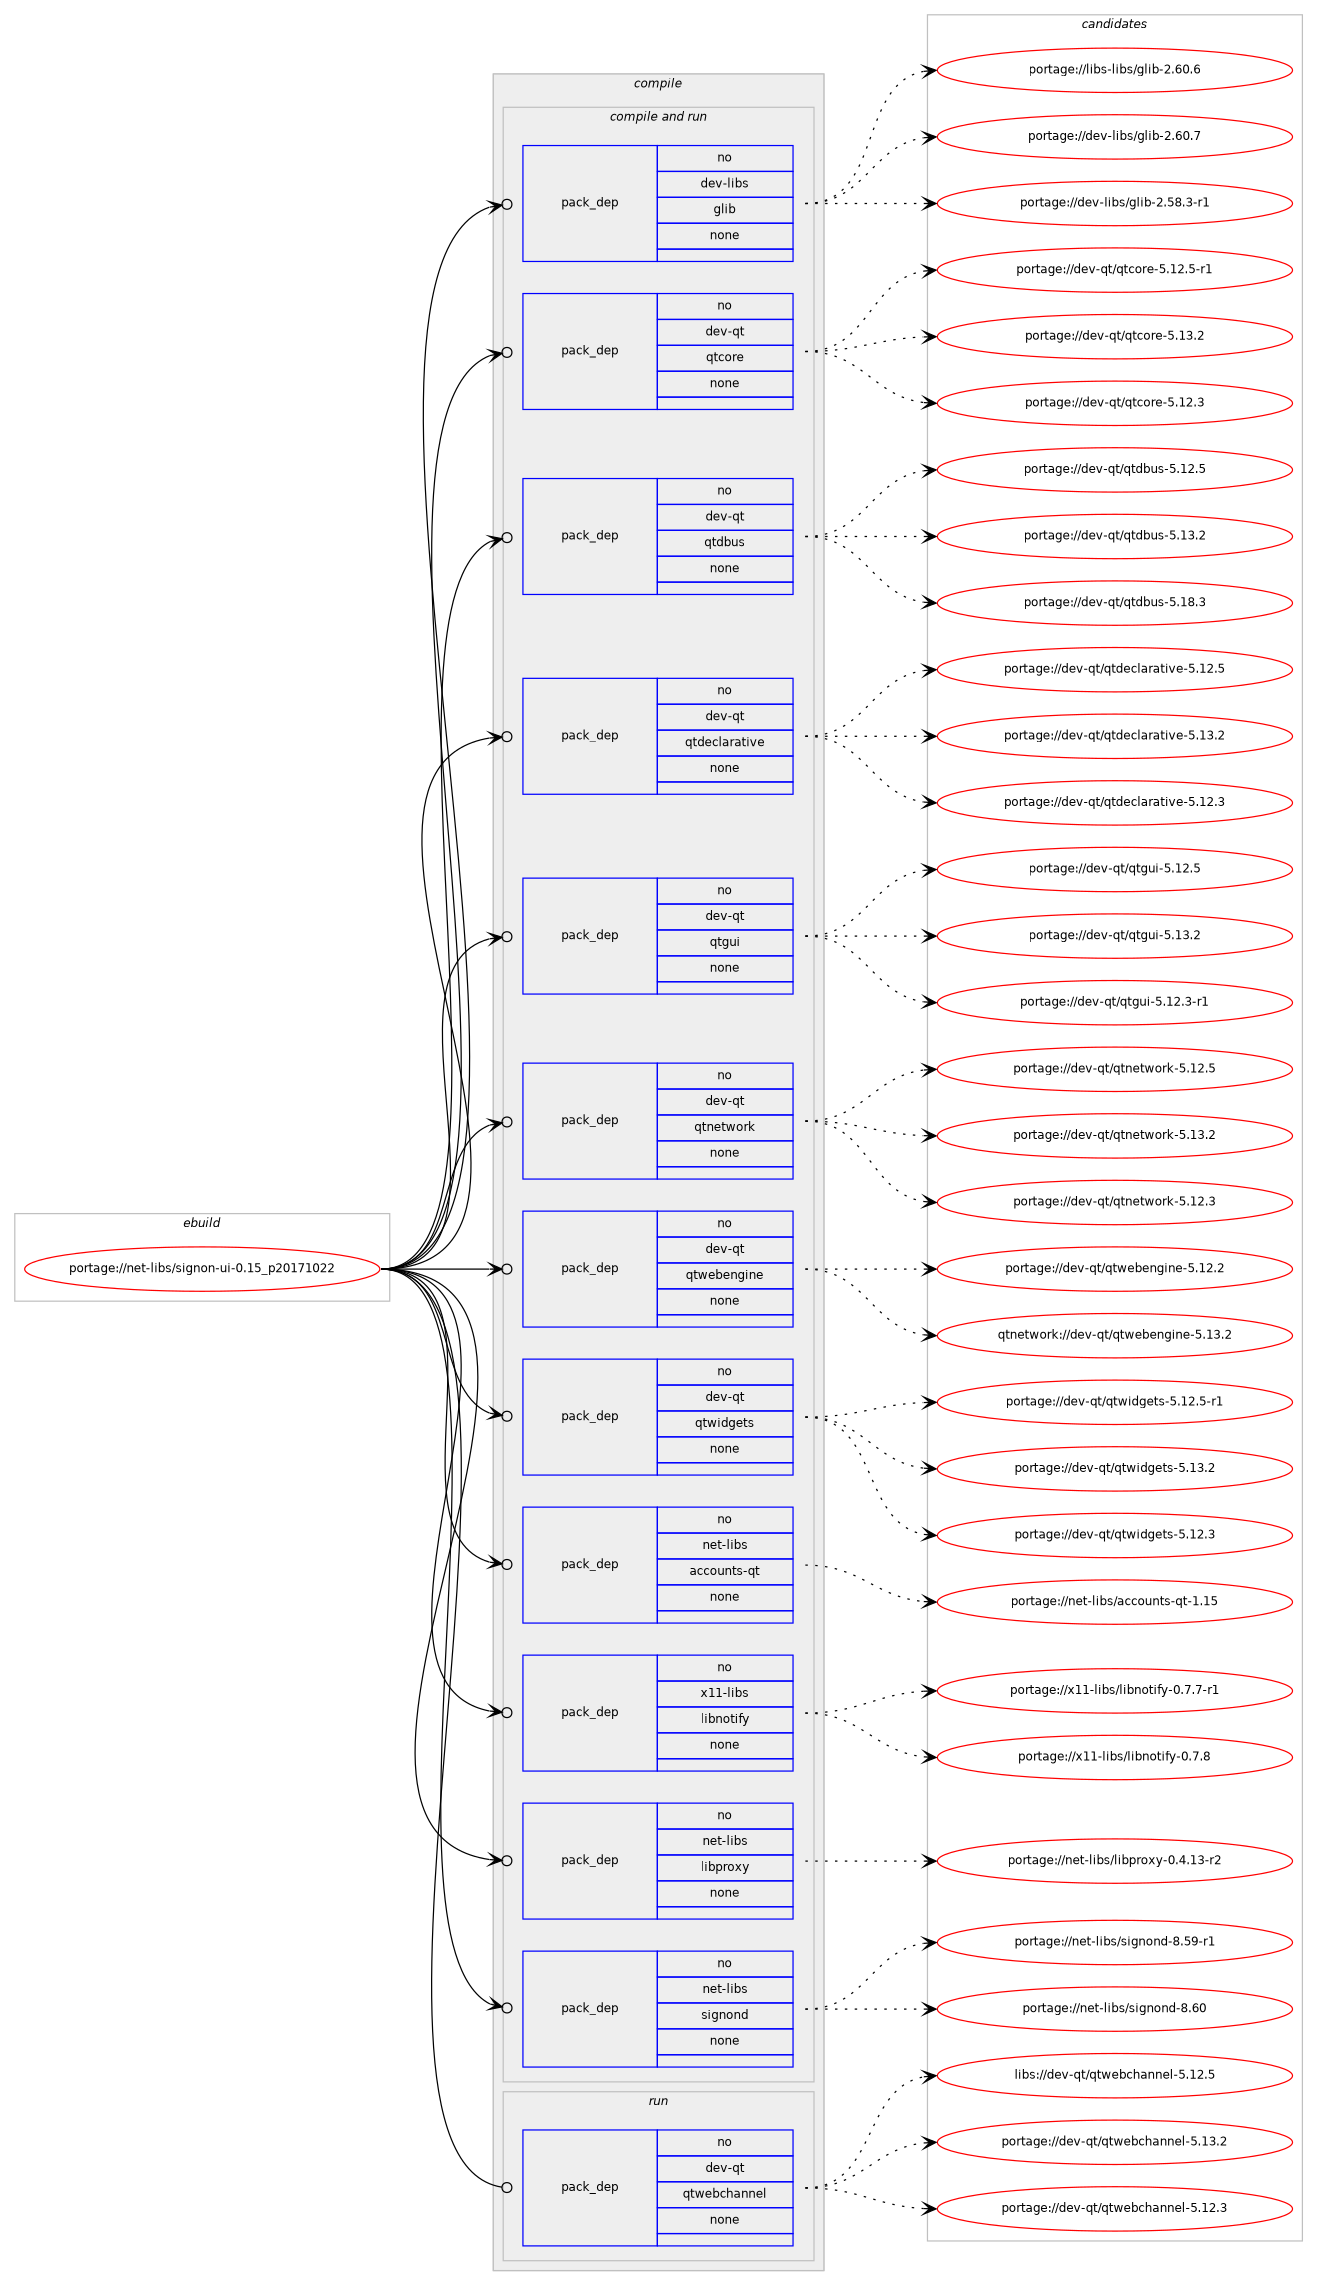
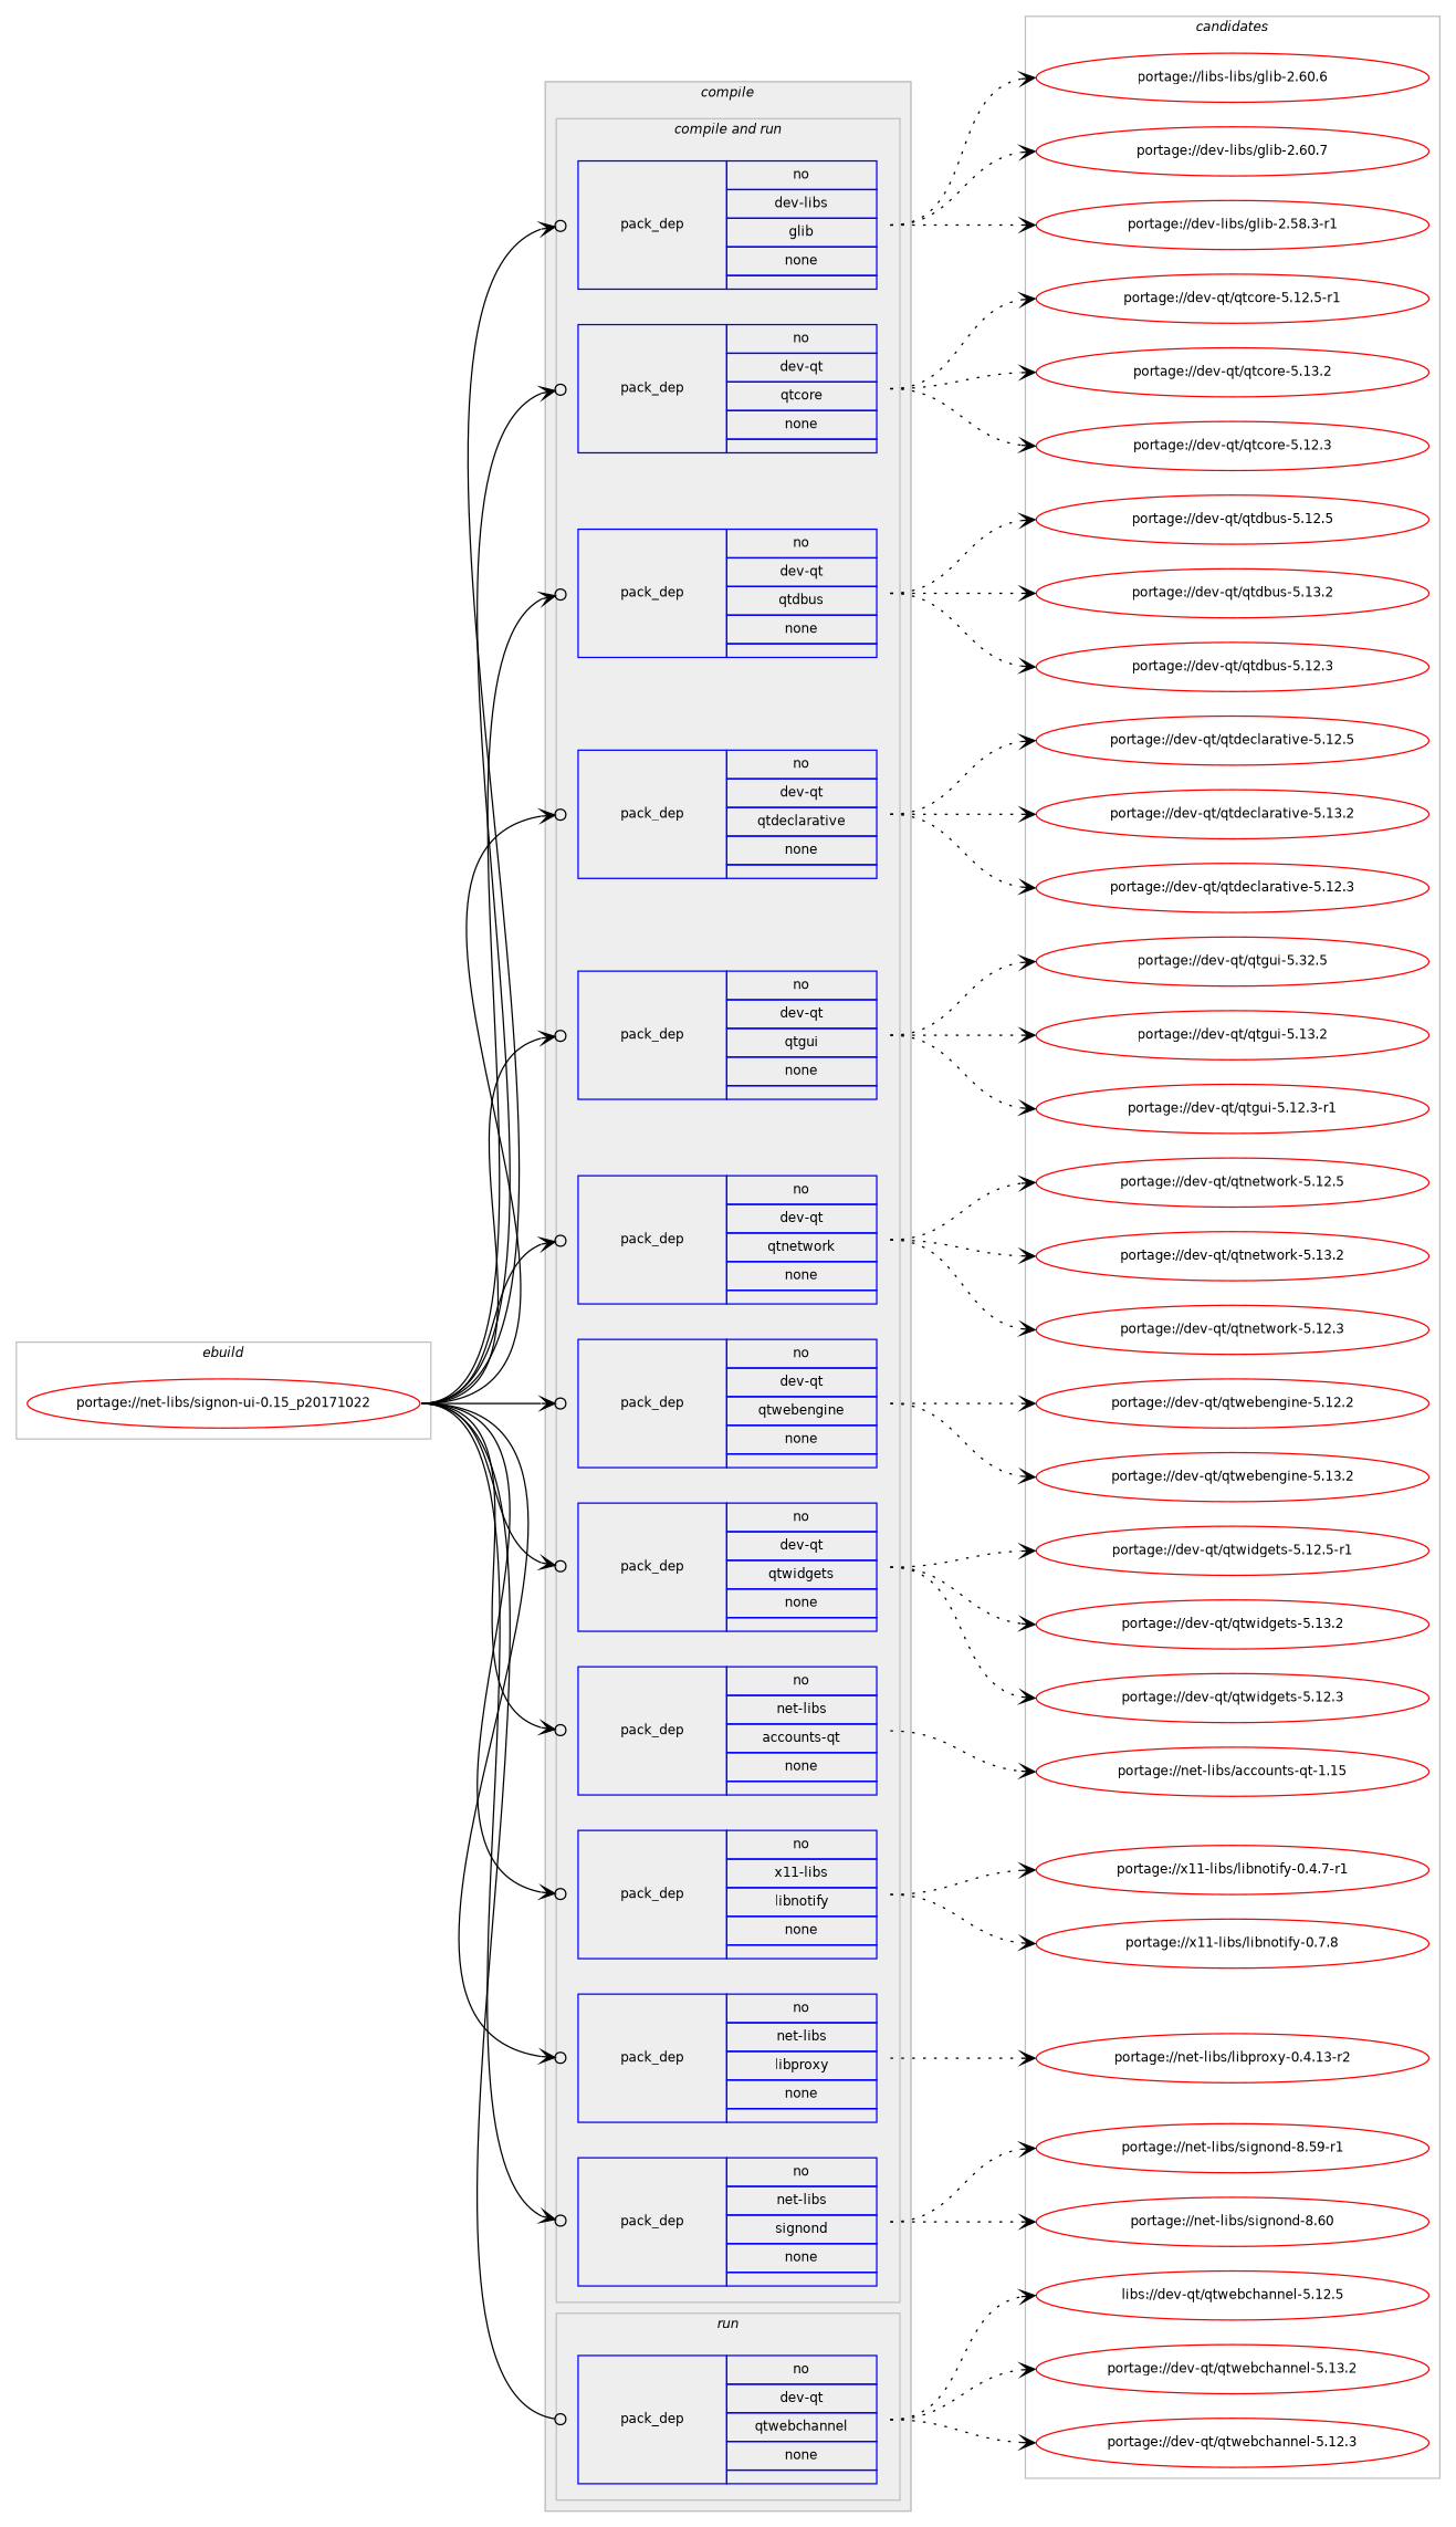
  digraph {
    compound=true
    concentrate=true
    fontname=Helvetica
    fontsize=10
    newrank=true
    rankdir=LR
    ranksep=1.5
    node [color=red fontname=Helvetica fontsize=10]
    edge [arrowhead=vee headport=w style=dotted tailport=e weight=100]
    n1 [label="portage://net-libs/signon-ui-0.15_p20171022" width=4]
    n2 [color=blue label=<<TABLE BORDER="0" CELLBORDER="1" CELLSPACING="0" CELLPADDING="4" WIDTH="220"><TR><TD ROWSPAN="6" CELLPADDING="30">pack_dep</TD></TR><TR><TD WIDTH="110">no</TD></TR><TR><TD>dev-libs</TD></TR><TR><TD>glib</TD></TR><TR><TD>none</TD></TR><TR><TD></TD></TR></TABLE>> shape=none]
    n3 [color=blue label=<<TABLE BORDER="0" CELLBORDER="1" CELLSPACING="0" CELLPADDING="4" WIDTH="220"><TR><TD ROWSPAN="6" CELLPADDING="30">pack_dep</TD></TR><TR><TD WIDTH="110">no</TD></TR><TR><TD>dev-qt</TD></TR><TR><TD>qtcore</TD></TR><TR><TD>none</TD></TR><TR><TD></TD></TR></TABLE>> shape=none]
    n4 [color=blue label=<<TABLE BORDER="0" CELLBORDER="1" CELLSPACING="0" CELLPADDING="4" WIDTH="220"><TR><TD ROWSPAN="6" CELLPADDING="30">pack_dep</TD></TR><TR><TD WIDTH="110">no</TD></TR><TR><TD>dev-qt</TD></TR><TR><TD>qtdbus</TD></TR><TR><TD>none</TD></TR><TR><TD></TD></TR></TABLE>> shape=none]
    n5 [color=blue label=<<TABLE BORDER="0" CELLBORDER="1" CELLSPACING="0" CELLPADDING="4" WIDTH="220"><TR><TD ROWSPAN="6" CELLPADDING="30">pack_dep</TD></TR><TR><TD WIDTH="110">no</TD></TR><TR><TD>dev-qt</TD></TR><TR><TD>qtdeclarative</TD></TR><TR><TD>none</TD></TR><TR><TD></TD></TR></TABLE>> shape=none]
    n6 [color=blue label=<<TABLE BORDER="0" CELLBORDER="1" CELLSPACING="0" CELLPADDING="4" WIDTH="220"><TR><TD ROWSPAN="6" CELLPADDING="30">pack_dep</TD></TR><TR><TD WIDTH="110">no</TD></TR><TR><TD>dev-qt</TD></TR><TR><TD>qtgui</TD></TR><TR><TD>none</TD></TR><TR><TD></TD></TR></TABLE>> shape=none]
    n7 [color=blue label=<<TABLE BORDER="0" CELLBORDER="1" CELLSPACING="0" CELLPADDING="4" WIDTH="220"><TR><TD ROWSPAN="6" CELLPADDING="30">pack_dep</TD></TR><TR><TD WIDTH="110">no</TD></TR><TR><TD>dev-qt</TD></TR><TR><TD>qtnetwork</TD></TR><TR><TD>none</TD></TR><TR><TD></TD></TR></TABLE>> shape=none]
    n8 [color=blue label=<<TABLE BORDER="0" CELLBORDER="1" CELLSPACING="0" CELLPADDING="4" WIDTH="220"><TR><TD ROWSPAN="6" CELLPADDING="30">pack_dep</TD></TR><TR><TD WIDTH="110">no</TD></TR><TR><TD>dev-qt</TD></TR><TR><TD>qtwebengine</TD></TR><TR><TD>none</TD></TR><TR><TD></TD></TR></TABLE>> shape=none]
    n9 [color=blue label=<<TABLE BORDER="0" CELLBORDER="1" CELLSPACING="0" CELLPADDING="4" WIDTH="220"><TR><TD ROWSPAN="6" CELLPADDING="30">pack_dep</TD></TR><TR><TD WIDTH="110">no</TD></TR><TR><TD>dev-qt</TD></TR><TR><TD>qtwidgets</TD></TR><TR><TD>none</TD></TR><TR><TD></TD></TR></TABLE>> shape=none]
    n10 [color=blue label=<<TABLE BORDER="0" CELLBORDER="1" CELLSPACING="0" CELLPADDING="4" WIDTH="220"><TR><TD ROWSPAN="6" CELLPADDING="30">pack_dep</TD></TR><TR><TD WIDTH="110">no</TD></TR><TR><TD>net-libs</TD></TR><TR><TD>accounts-qt</TD></TR><TR><TD>none</TD></TR><TR><TD></TD></TR></TABLE>> shape=none]
    n11 [color=blue label=<<TABLE BORDER="0" CELLBORDER="1" CELLSPACING="0" CELLPADDING="4" WIDTH="220"><TR><TD ROWSPAN="6" CELLPADDING="30">pack_dep</TD></TR><TR><TD WIDTH="110">no</TD></TR><TR><TD>x11-libs</TD></TR><TR><TD>libnotify</TD></TR><TR><TD>none</TD></TR><TR><TD></TD></TR></TABLE>> shape=none]
    n12 [color=blue label=<<TABLE BORDER="0" CELLBORDER="1" CELLSPACING="0" CELLPADDING="4" WIDTH="220"><TR><TD ROWSPAN="6" CELLPADDING="30">pack_dep</TD></TR><TR><TD WIDTH="110">no</TD></TR><TR><TD>net-libs</TD></TR><TR><TD>libproxy</TD></TR><TR><TD>none</TD></TR><TR><TD></TD></TR></TABLE>> shape=none]
    n13 [color=blue label=<<TABLE BORDER="0" CELLBORDER="1" CELLSPACING="0" CELLPADDING="4" WIDTH="220"><TR><TD ROWSPAN="6" CELLPADDING="30">pack_dep</TD></TR><TR><TD WIDTH="110">no</TD></TR><TR><TD>net-libs</TD></TR><TR><TD>signond</TD></TR><TR><TD>none</TD></TR><TR><TD></TD></TR></TABLE>> shape=none]
    n14 [color=blue label=<<TABLE BORDER="0" CELLBORDER="1" CELLSPACING="0" CELLPADDING="4" WIDTH="220"><TR><TD ROWSPAN="6" CELLPADDING="30">pack_dep</TD></TR><TR><TD WIDTH="110">no</TD></TR><TR><TD>dev-qt</TD></TR><TR><TD>qtwebchannel</TD></TR><TR><TD>none</TD></TR><TR><TD></TD></TR></TABLE>> shape=none]
    n15 [label="portage://dev-libs/glib-2.58.3-r1" width=4]
    n16 [label="portage://libs-libs/glib-2.60.6" width=4]
    n17 [label="portage://dev-libs/glib-2.60.7" width=4]
    n18 [label="portage://dev-qt/qtcore-5.12.3" width=4]
    n19 [label="portage://dev-qt/qtcore-5.12.5-r1" width=4]
    n20 [label="portage://dev-qt/qtcore-5.13.2" width=4]
-   n21 [label="portage://dev-qt/qtdbus-5.18.3" width=4]
+   n21 [label="portage://dev-qt/qtdbus-5.12.3" width=4]
    n22 [label="portage://dev-qt/qtdbus-5.12.5" width=4]
    n23 [label="portage://dev-qt/qtdbus-5.13.2" width=4]
    n24 [label="portage://dev-qt/qtdeclarative-5.12.3" width=4]
    n25 [label="portage://dev-qt/qtdeclarative-5.12.5" width=4]
    n26 [label="portage://dev-qt/qtdeclarative-5.13.2" width=4]
    n27 [label="portage://dev-qt/qtgui-5.12.3-r1" width=4]
-   n28 [label="portage://dev-qt/qtgui-5.12.5" width=4]
+   n28 [label="portage://dev-qt/qtgui-5.32.5" width=4]
    n29 [label="portage://dev-qt/qtgui-5.13.2" width=4]
    n30 [label="portage://dev-qt/qtnetwork-5.12.3" width=4]
    n31 [label="portage://dev-qt/qtnetwork-5.12.5" width=4]
    n32 [label="portage://dev-qt/qtnetwork-5.13.2" width=4]
    n33 [label="portage://dev-qt/qtwebengine-5.12.2" width=4]
-   n34 [label="qtnetwork://dev-qt/qtwebengine-5.13.2" width=4]
+   n34 [label="portage://dev-qt/qtwebengine-5.13.2" width=4]
    n35 [label="portage://dev-qt/qtwidgets-5.12.3" width=4]
    n36 [label="portage://dev-qt/qtwidgets-5.12.5-r1" width=4]
    n37 [label="portage://dev-qt/qtwidgets-5.13.2" width=4]
    n38 [label="portage://net-libs/accounts-qt-1.15" width=4]
    n39 [label="portage://net-libs/libproxy-0.4.13-r2" width=4]
    n40 [label="portage://net-libs/signond-8.59-r1" width=4]
    n41 [label="portage://net-libs/signond-8.60" width=4]
-   n42 [label="portage://x11-libs/libnotify-0.7.7-r1" width=4]
+   n42 [label="portage://x11-libs/libnotify-0.4.7-r1" width=4]
    n43 [label="portage://x11-libs/libnotify-0.7.8" width=4]
    n44 [label="portage://dev-qt/qtwebchannel-5.12.3" width=4]
    n45 [label="libs://dev-qt/qtwebchannel-5.12.5" width=4]
    n46 [label="portage://dev-qt/qtwebchannel-5.13.2" width=4]
    subgraph cluster_1 {
      color=gray
      label=<<i>ebuild</i>>
      rank=same
      n1
    }
    subgraph cluster_2 {
      color=gray
      label=<<i>dependencies</i>>
      subgraph cluster_3 {
        color=gray
        fillcolor="#eeeeee"
        label=<<i>compile</i>>
        style=filled
      }
      subgraph cluster_4 {
        color=gray
        fillcolor="#eeeeee"
        label=<<i>compile and run</i>>
        style=filled
        subgraph sub_5 {
          color=gray
          fillcolor="#eeeeee"
          label=<<i>compile and run</i>>
          style=filled
          n2
        }
        subgraph sub_6 {
          color=gray
          fillcolor="#eeeeee"
          label=<<i>compile and run</i>>
          style=filled
          n3
        }
        subgraph sub_7 {
          color=gray
          fillcolor="#eeeeee"
          label=<<i>compile and run</i>>
          style=filled
          n4
        }
        subgraph sub_8 {
          color=gray
          fillcolor="#eeeeee"
          label=<<i>compile and run</i>>
          style=filled
          n5
        }
        subgraph sub_9 {
          color=gray
          fillcolor="#eeeeee"
          label=<<i>compile and run</i>>
          style=filled
          n6
        }
        subgraph sub_10 {
          color=gray
          fillcolor="#eeeeee"
          label=<<i>compile and run</i>>
          style=filled
          n7
        }
        subgraph sub_11 {
          color=gray
          fillcolor="#eeeeee"
          label=<<i>compile and run</i>>
          style=filled
          n8
        }
        subgraph sub_12 {
          color=gray
          fillcolor="#eeeeee"
          label=<<i>compile and run</i>>
          style=filled
          n9
        }
        subgraph sub_13 {
          color=gray
          fillcolor="#eeeeee"
          label=<<i>compile and run</i>>
          style=filled
          n10
        }
        subgraph sub_14 {
          color=gray
          fillcolor="#eeeeee"
          label=<<i>compile and run</i>>
          style=filled
          n11
        }
        subgraph sub_15 {
          color=gray
          fillcolor="#eeeeee"
          label=<<i>compile and run</i>>
          style=filled
          n12
        }
        subgraph sub_16 {
          color=gray
          fillcolor="#eeeeee"
          label=<<i>compile and run</i>>
          style=filled
          n13
        }
      }
      subgraph cluster_17 {
        color=gray
        fillcolor="#eeeeee"
        label=<<i>run</i>>
        style=filled
        subgraph sub_18 {
          color=gray
          fillcolor="#eeeeee"
          label=<<i>run</i>>
          style=filled
          n14
        }
      }
    }
    subgraph cluster_19 {
      color=gray
      label=<<i>candidates</i>>
      rank=same
      subgraph sub_20 {
        color=black
        label=<<i>candidates</i>>
        nodesep=1
        rank=same
        n15
        n16
        n17
      }
      subgraph sub_21 {
        color=black
        label=<<i>candidates</i>>
        nodesep=1
        rank=same
        n18
        n19
        n20
      }
      subgraph sub_22 {
        color=black
        label=<<i>candidates</i>>
        nodesep=1
        rank=same
        n21
        n22
        n23
      }
      subgraph sub_23 {
        color=black
        label=<<i>candidates</i>>
        nodesep=1
        rank=same
        n24
        n25
        n26
      }
      subgraph sub_24 {
        color=black
        label=<<i>candidates</i>>
        nodesep=1
        rank=same
        n27
        n28
        n29
      }
      subgraph sub_25 {
        color=black
        label=<<i>candidates</i>>
        nodesep=1
        rank=same
        n30
        n31
        n32
      }
      subgraph sub_26 {
        color=black
        label=<<i>candidates</i>>
        nodesep=1
        rank=same
        n33
        n34
      }
      subgraph sub_27 {
        color=black
        label=<<i>candidates</i>>
        nodesep=1
        rank=same
        n35
        n36
        n37
      }
      subgraph sub_28 {
        color=black
        label=<<i>candidates</i>>
        nodesep=1
        rank=same
        n38
      }
      subgraph sub_29 {
        color=black
        label=<<i>candidates</i>>
        nodesep=1
        rank=same
        n39
      }
      subgraph sub_30 {
        color=black
        label=<<i>candidates</i>>
        nodesep=1
        rank=same
        n40
        n41
      }
      subgraph sub_31 {
        color=black
        label=<<i>candidates</i>>
        nodesep=1
        rank=same
        n42
        n43
      }
      subgraph sub_32 {
        color=black
        label=<<i>candidates</i>>
        nodesep=1
        rank=same
        n44
        n45
        n46
      }
    }
    n1 -> n2 [arrowhead=odotvee style=solid weight=20]
    n1 -> n3 [arrowhead=odotvee style=solid weight=20]
    n1 -> n4 [arrowhead=odotvee style=solid weight=20]
    n1 -> n5 [arrowhead=odotvee style=solid weight=20]
    n1 -> n6 [arrowhead=odotvee style=solid weight=20]
    n1 -> n7 [arrowhead=odotvee style=solid weight=20]
    n1 -> n8 [arrowhead=odotvee style=solid weight=20]
    n1 -> n9 [arrowhead=odotvee style=solid weight=20]
    n1 -> n10 [arrowhead=odotvee style=solid weight=20]
    n1 -> n11 [arrowhead=odotvee style=solid weight=20]
    n1 -> n12 [arrowhead=odotvee style=solid weight=20]
    n1 -> n13 [arrowhead=odotvee style=solid weight=20]
    n1 -> n14 [arrowhead=odot style=solid weight=20]
    n2 -> n15
    n2 -> n16
    n2 -> n17
    n3 -> n18
    n3 -> n19
    n3 -> n20
    n4 -> n21
    n4 -> n22
    n4 -> n23
    n5 -> n24
    n5 -> n25
    n5 -> n26
    n6 -> n27
    n6 -> n28
    n6 -> n29
    n7 -> n30
    n7 -> n31
    n7 -> n32
    n8 -> n33
    n8 -> n34
    n9 -> n35
    n9 -> n36
    n9 -> n37
    n10 -> n38
    n11 -> n42
    n11 -> n43
    n12 -> n39
    n13 -> n40
    n13 -> n41
    n14 -> n44
    n14 -> n45
    n14 -> n46
  }
